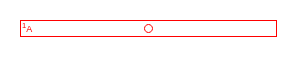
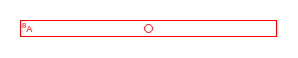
  <mxCell id="0" />
  <mxCell id="1" value="Connection" style="" parent="0" />
- <mxCell id="2" value="&lt;font style=&quot;font-size: 9px;&quot;&gt;&lt;sup&gt;1&lt;/sup&gt;A&lt;/font&gt;" style="rounded=0;whiteSpace=wrap;html=1;fillColor=none;strokeColor=#FF0000;fontColor=#FF0000;align=left;" vertex="1" parent="1"><mxGeometry x="20" y="20" width="256" height="16" as="geometry" /></mxCell>
+ <mxCell id="2" value="&lt;font style=&quot;font-size: 9px;&quot;&gt;&lt;sup&gt;8&lt;/sup&gt;A&lt;/font&gt;" style="rounded=0;whiteSpace=wrap;html=1;fillColor=none;strokeColor=#FF0000;fontColor=#FF0000;align=left;" vertex="1" parent="1"><mxGeometry x="20" y="20" width="256" height="16" as="geometry" /></mxCell>
  <mxCell id="3" value="Label" style="" parent="0" />
  <mxCell id="4" value="Origo" style="" parent="0" />
  <mxCell id="5" value="origo" style="vsdxID=1407;fillColor=none;gradientColor=none;shape=stencil(rVFbDsIgEDwNnyQU4glqvcfGblsilmZBS28vZGMsxg9j/JvZmX1kR5g2TLCg0CpE8hdcbR8nYY5CaztPSDZmJEwnTDt4wpH8be6ZL1CcBV39vUxI3KdKh1YbswPTEzuBzlmiVGmKau9zUKM+jlJJQrJBko8QrZ+rrQ5oRJnXyMHBWElhRVx25ebnw/5zVvPFWRm83jxY5zilvf4eSy5xpKZ7AA==);strokeColor=#ff0000;strokeWidth=1;points=[[0.5,0.5,0,0,0]];labelBackgroundColor=none;rounded=0;html=1;whiteSpace=wrap;aspect=fixed;noLabel=1;snapToPoint=1;" vertex="1" parent="4"><mxGeometry x="144" y="24" width="8" height="8" as="geometry" /></mxCell>
  <mxCell id="6" value="Symbol" style="" parent="0" />
